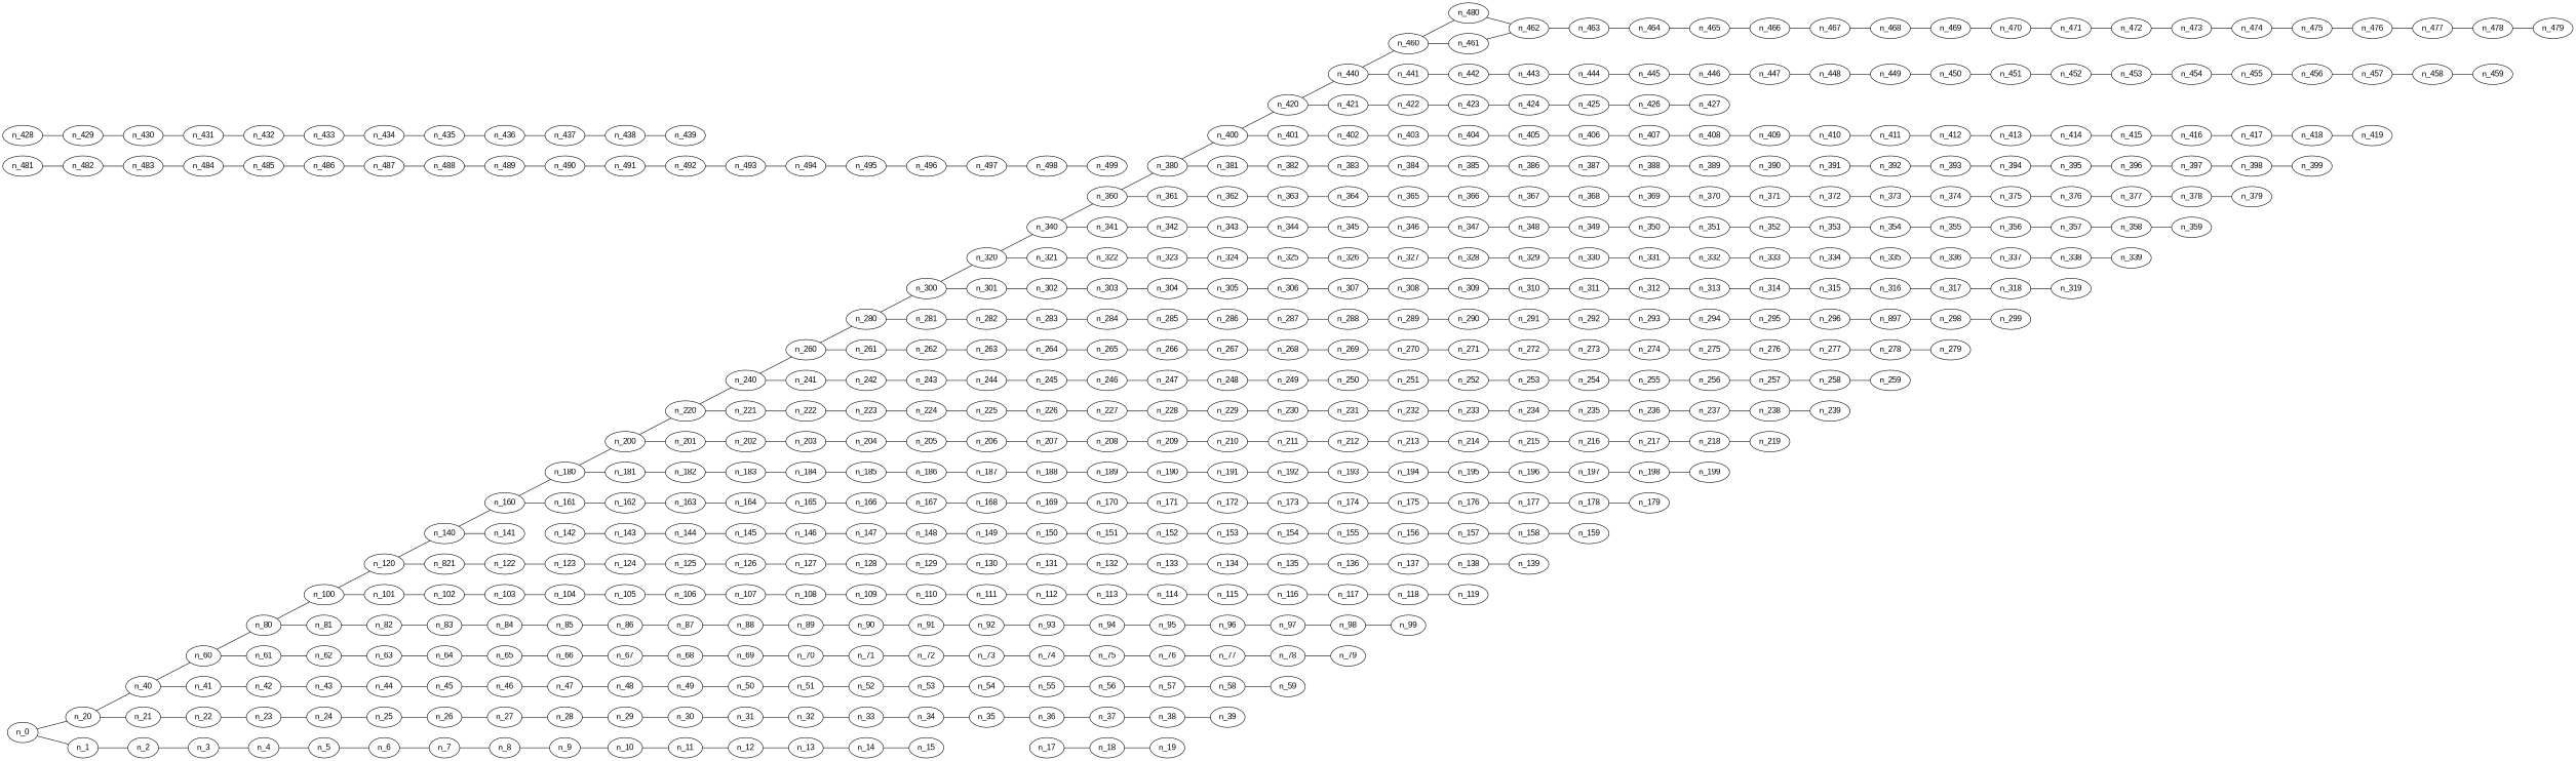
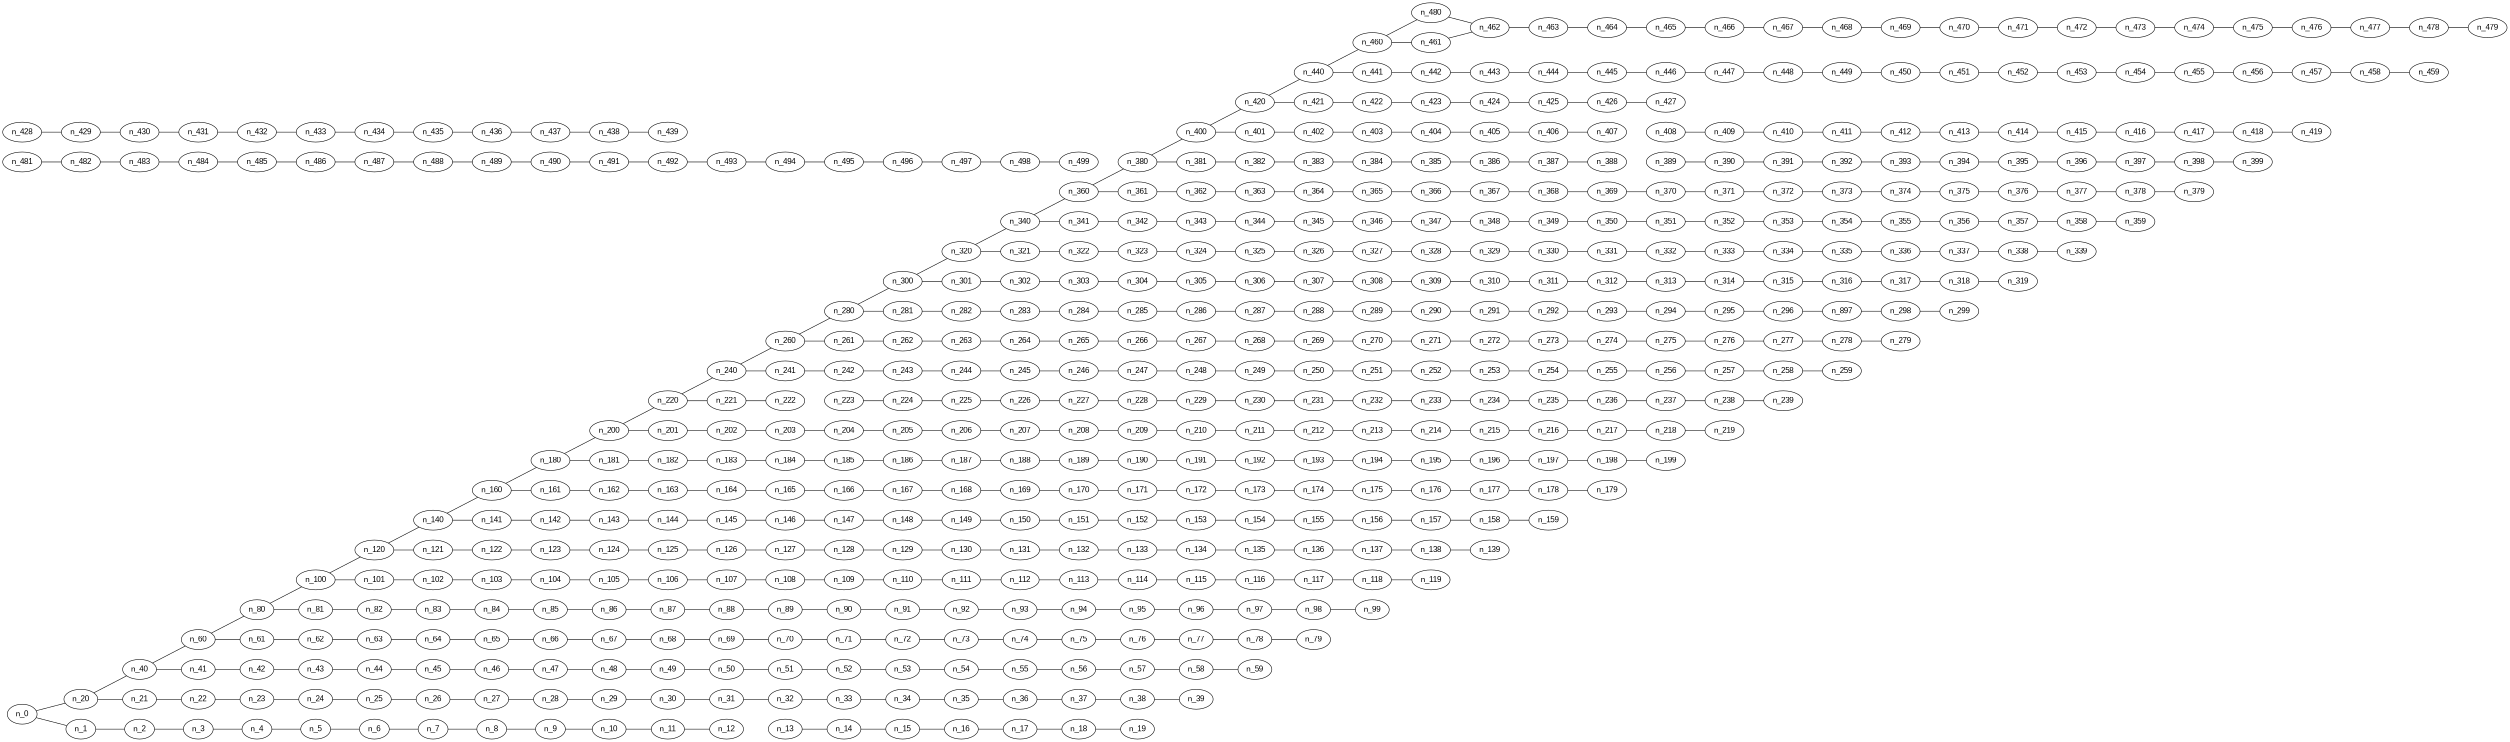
  graph {
    fontname="Liberation Sans"
    rankdir=LR
    node [fontname="Liberation Sans"]
    edge [fontname="Liberation Sans"]
    n_0
    n_20
    n_1
    n_40
    n_21
    n_2
    n_60
    n_41
    n_22
    n_3
    n_80
    n_61
    n_42
    n_23
    n_4
    n_100
    n_81
    n_62
    n_43
    n_24
    n_5
    n_120
    n_101
    n_82
    n_63
    n_44
    n_25
    n_6
    n_140
-   n_121 [label=n_821]
+   n_121
    n_102
    n_83
    n_64
    n_45
    n_26
    n_7
    n_160
    n_141
    n_122
    n_103
    n_84
    n_65
    n_46
    n_27
    n_8
    n_180
    n_161
    n_142
    n_123
    n_104
    n_85
    n_66
    n_47
    n_28
    n_9
    n_200
    n_181
    n_162
    n_143
    n_124
    n_105
    n_86
    n_67
    n_48
    n_29
    n_10
    n_220
    n_201
    n_182
    n_163
    n_144
    n_125
    n_106
    n_87
    n_68
    n_49
    n_30
    n_11
    n_240
    n_221
    n_202
    n_183
    n_164
    n_145
    n_126
    n_107
    n_88
    n_69
    n_50
    n_31
    n_12
    n_260
    n_241
    n_222
    n_203
    n_184
    n_165
    n_146
    n_127
    n_108
    n_89
    n_70
    n_51
    n_32
    n_13
    n_280
    n_261
    n_242
    n_223
    n_204
    n_185
    n_166
    n_147
    n_128
    n_109
    n_90
    n_71
    n_52
    n_33
    n_14
    n_300
    n_281
    n_262
    n_243
    n_224
    n_205
    n_186
    n_167
    n_148
    n_129
    n_110
    n_91
    n_72
    n_53
    n_34
    n_15
    n_320
    n_301
    n_282
    n_263
    n_244
    n_225
    n_206
    n_187
    n_168
    n_149
    n_130
    n_111
    n_92
    n_73
    n_54
    n_35
+   n_16
    n_340
    n_321
    n_302
    n_283
    n_264
    n_245
    n_226
    n_207
    n_188
    n_169
    n_150
    n_131
    n_112
    n_93
    n_74
    n_55
    n_36
    n_17
    n_360
    n_341
    n_322
    n_303
    n_284
    n_265
    n_246
    n_227
    n_208
    n_189
    n_170
    n_151
    n_132
    n_113
    n_94
    n_75
    n_56
    n_37
    n_18
    n_380
    n_361
    n_342
    n_323
    n_304
    n_285
    n_266
    n_247
    n_228
    n_209
    n_190
    n_171
    n_152
    n_133
    n_114
    n_95
    n_76
    n_57
    n_38
    n_19
    n_400
    n_381
    n_362
    n_343
    n_324
    n_305
    n_286
    n_267
    n_248
    n_229
    n_210
    n_191
    n_172
    n_153
    n_134
    n_115
    n_96
    n_77
    n_58
    n_39
    n_420
    n_401
    n_382
    n_363
    n_344
    n_325
    n_306
    n_287
    n_268
    n_249
    n_230
    n_211
    n_192
    n_173
    n_154
    n_135
    n_116
    n_97
    n_78
    n_59
    n_440
    n_421
    n_402
    n_383
    n_364
    n_345
    n_326
    n_307
    n_288
    n_269
    n_250
    n_231
    n_212
    n_193
    n_174
    n_155
    n_136
    n_117
    n_98
    n_79
    n_460
    n_441
    n_422
    n_403
    n_384
    n_365
    n_346
    n_327
    n_308
    n_289
    n_270
    n_251
    n_232
    n_213
    n_194
    n_175
    n_156
    n_137
    n_118
    n_99
    n_480
    n_461
    n_442
    n_423
    n_404
    n_385
    n_366
    n_347
    n_328
    n_309
    n_290
    n_271
    n_252
    n_233
    n_214
    n_195
    n_176
    n_157
    n_138
    n_119
    n_462
    n_443
    n_424
    n_405
    n_386
    n_367
    n_348
    n_329
    n_310
    n_291
    n_272
    n_253
    n_234
    n_215
    n_196
    n_177
    n_158
    n_139
    n_481
    n_482
    n_463
    n_444
    n_425
    n_406
    n_387
    n_368
    n_349
    n_330
    n_311
    n_292
    n_273
    n_254
    n_235
    n_216
    n_197
    n_178
    n_159
    n_483
    n_464
    n_445
    n_426
    n_407
    n_388
    n_369
    n_350
    n_331
    n_312
    n_293
    n_274
    n_255
    n_236
    n_217
    n_198
    n_179
    n_484
    n_465
    n_446
    n_427
    n_408
    n_389
    n_370
    n_351
    n_332
    n_313
    n_294
    n_275
    n_256
    n_237
    n_218
    n_199
    n_485
    n_466
    n_447
    n_409
    n_390
    n_371
    n_352
    n_333
    n_314
    n_295
    n_276
    n_257
    n_238
    n_219
    n_486
    n_467
    n_448
    n_428
    n_429
    n_410
    n_391
    n_372
    n_353
    n_334
    n_315
    n_296
    n_277
    n_258
    n_239
    n_487
    n_468
    n_449
    n_430
    n_411
    n_392
    n_373
    n_354
    n_335
    n_316
    n420 [label=n_897]
    n_278
    n_259
    n_488
    n_469
    n_450
    n_431
    n_412
    n_393
    n_374
    n_355
    n_336
    n_317
    n_298
    n_279
    n_489
    n_470
    n_451
    n_432
    n_413
    n_394
    n_375
    n_356
    n_337
    n_318
    n_299
    n_490
    n_471
    n_452
    n_433
    n_414
    n_395
    n_376
    n_357
    n_338
    n_319
    n_491
    n_472
    n_453
    n_434
    n_415
    n_396
    n_377
    n_358
    n_339
    n_492
    n_473
    n_454
    n_435
    n_416
    n_397
    n_378
    n_359
    n_493
    n_474
    n_455
    n_436
    n_417
    n_398
    n_379
    n_494
    n_475
    n_456
    n_437
    n_418
    n_399
    n_495
    n_476
    n_457
    n_438
    n_419
    n_496
    n_477
    n_458
    n_439
    n_497
    n_478
    n_459
    n_498
    n_479
    n_499
    n_0 -- n_20
    n_0 -- n_1
    n_20 -- n_40
    n_20 -- n_21
    n_1 -- n_2
    n_40 -- n_60
    n_40 -- n_41
    n_21 -- n_22
    n_2 -- n_3
    n_60 -- n_80
    n_60 -- n_61
    n_41 -- n_42
    n_22 -- n_23
    n_3 -- n_4
    n_80 -- n_100
    n_80 -- n_81
    n_61 -- n_62
    n_42 -- n_43
    n_23 -- n_24
    n_4 -- n_5
    n_100 -- n_120
    n_100 -- n_101
    n_81 -- n_82
    n_62 -- n_63
    n_43 -- n_44
    n_24 -- n_25
    n_5 -- n_6
    n_120 -- n_140
    n_120 -- n_121
    n_101 -- n_102
    n_82 -- n_83
    n_63 -- n_64
    n_44 -- n_45
    n_25 -- n_26
    n_6 -- n_7
    n_140 -- n_160
    n_140 -- n_141
    n_121 -- n_122
    n_102 -- n_103
    n_83 -- n_84
    n_64 -- n_65
    n_45 -- n_46
    n_26 -- n_27
    n_7 -- n_8
    n_160 -- n_180
    n_160 -- n_161
+   n_141 -- n_142
    n_122 -- n_123
    n_103 -- n_104
    n_84 -- n_85
    n_65 -- n_66
    n_46 -- n_47
    n_27 -- n_28
    n_8 -- n_9
    n_180 -- n_200
    n_180 -- n_181
    n_161 -- n_162
    n_142 -- n_143
    n_123 -- n_124
    n_104 -- n_105
    n_85 -- n_86
    n_66 -- n_67
    n_47 -- n_48
    n_28 -- n_29
    n_9 -- n_10
    n_200 -- n_220
    n_200 -- n_201
    n_181 -- n_182
    n_162 -- n_163
    n_143 -- n_144
    n_124 -- n_125
    n_105 -- n_106
    n_86 -- n_87
    n_67 -- n_68
    n_48 -- n_49
    n_29 -- n_30
    n_10 -- n_11
    n_220 -- n_240
    n_220 -- n_221
    n_201 -- n_202
    n_182 -- n_183
    n_163 -- n_164
    n_144 -- n_145
    n_125 -- n_126
    n_106 -- n_107
    n_87 -- n_88
    n_68 -- n_69
    n_49 -- n_50
    n_30 -- n_31
    n_11 -- n_12
    n_240 -- n_260
    n_240 -- n_241
    n_221 -- n_222
    n_202 -- n_203
    n_183 -- n_184
    n_164 -- n_165
    n_145 -- n_146
    n_126 -- n_127
    n_107 -- n_108
    n_88 -- n_89
    n_69 -- n_70
    n_50 -- n_51
    n_31 -- n_32
-   n_12 -- n_13
    n_260 -- n_280
    n_260 -- n_261
    n_241 -- n_242
-   n_222 -- n_223
    n_203 -- n_204
    n_184 -- n_185
    n_165 -- n_166
    n_146 -- n_147
    n_127 -- n_128
    n_108 -- n_109
    n_89 -- n_90
    n_70 -- n_71
    n_51 -- n_52
    n_32 -- n_33
    n_13 -- n_14
    n_280 -- n_300
    n_280 -- n_281
    n_261 -- n_262
    n_242 -- n_243
    n_223 -- n_224
    n_204 -- n_205
    n_185 -- n_186
    n_166 -- n_167
    n_147 -- n_148
    n_128 -- n_129
    n_109 -- n_110
    n_90 -- n_91
    n_71 -- n_72
    n_52 -- n_53
    n_33 -- n_34
    n_14 -- n_15
    n_300 -- n_320
    n_300 -- n_301
    n_281 -- n_282
    n_262 -- n_263
    n_243 -- n_244
    n_224 -- n_225
    n_205 -- n_206
    n_186 -- n_187
    n_167 -- n_168
    n_148 -- n_149
    n_129 -- n_130
    n_110 -- n_111
    n_91 -- n_92
    n_72 -- n_73
    n_53 -- n_54
    n_34 -- n_35
+   n_15 -- n_16
    n_320 -- n_340
    n_320 -- n_321
    n_301 -- n_302
    n_282 -- n_283
    n_263 -- n_264
    n_244 -- n_245
    n_225 -- n_226
    n_206 -- n_207
    n_187 -- n_188
    n_168 -- n_169
    n_149 -- n_150
    n_130 -- n_131
    n_111 -- n_112
    n_92 -- n_93
    n_73 -- n_74
    n_54 -- n_55
    n_35 -- n_36
+   n_16 -- n_17
    n_340 -- n_360
    n_340 -- n_341
    n_321 -- n_322
    n_302 -- n_303
    n_283 -- n_284
    n_264 -- n_265
    n_245 -- n_246
    n_226 -- n_227
    n_207 -- n_208
    n_188 -- n_189
    n_169 -- n_170
    n_150 -- n_151
    n_131 -- n_132
    n_112 -- n_113
    n_93 -- n_94
    n_74 -- n_75
    n_55 -- n_56
    n_36 -- n_37
    n_17 -- n_18
    n_360 -- n_380
    n_360 -- n_361
    n_341 -- n_342
    n_322 -- n_323
    n_303 -- n_304
    n_284 -- n_285
    n_265 -- n_266
    n_246 -- n_247
    n_227 -- n_228
    n_208 -- n_209
    n_189 -- n_190
    n_170 -- n_171
    n_151 -- n_152
    n_132 -- n_133
    n_113 -- n_114
    n_94 -- n_95
    n_75 -- n_76
    n_56 -- n_57
    n_37 -- n_38
    n_18 -- n_19
    n_380 -- n_400
    n_380 -- n_381
    n_361 -- n_362
    n_342 -- n_343
    n_323 -- n_324
    n_304 -- n_305
    n_285 -- n_286
    n_266 -- n_267
    n_247 -- n_248
    n_228 -- n_229
    n_209 -- n_210
    n_190 -- n_191
    n_171 -- n_172
    n_152 -- n_153
    n_133 -- n_134
    n_114 -- n_115
    n_95 -- n_96
    n_76 -- n_77
    n_57 -- n_58
    n_38 -- n_39
    n_400 -- n_420
    n_400 -- n_401
    n_381 -- n_382
    n_362 -- n_363
    n_343 -- n_344
    n_324 -- n_325
    n_305 -- n_306
    n_286 -- n_287
    n_267 -- n_268
    n_248 -- n_249
    n_229 -- n_230
    n_210 -- n_211
    n_191 -- n_192
    n_172 -- n_173
    n_153 -- n_154
    n_134 -- n_135
    n_115 -- n_116
    n_96 -- n_97
    n_77 -- n_78
    n_58 -- n_59
    n_420 -- n_440
    n_420 -- n_421
    n_401 -- n_402
    n_382 -- n_383
    n_363 -- n_364
    n_344 -- n_345
    n_325 -- n_326
    n_306 -- n_307
    n_287 -- n_288
    n_268 -- n_269
    n_249 -- n_250
    n_230 -- n_231
    n_211 -- n_212
    n_192 -- n_193
    n_173 -- n_174
    n_154 -- n_155
    n_135 -- n_136
    n_116 -- n_117
    n_97 -- n_98
    n_78 -- n_79
    n_440 -- n_460
    n_440 -- n_441
    n_421 -- n_422
    n_402 -- n_403
    n_383 -- n_384
    n_364 -- n_365
    n_345 -- n_346
    n_326 -- n_327
    n_307 -- n_308
    n_288 -- n_289
    n_269 -- n_270
    n_250 -- n_251
    n_231 -- n_232
    n_212 -- n_213
    n_193 -- n_194
    n_174 -- n_175
    n_155 -- n_156
    n_136 -- n_137
    n_117 -- n_118
    n_98 -- n_99
    n_460 -- n_480
    n_460 -- n_461
    n_441 -- n_442
    n_422 -- n_423
    n_403 -- n_404
    n_384 -- n_385
    n_365 -- n_366
    n_346 -- n_347
    n_327 -- n_328
    n_308 -- n_309
    n_289 -- n_290
    n_270 -- n_271
    n_251 -- n_252
    n_232 -- n_233
    n_213 -- n_214
    n_194 -- n_195
    n_175 -- n_176
    n_156 -- n_157
    n_137 -- n_138
    n_118 -- n_119
    n_480 -- n_462
    n_461 -- n_462
    n_442 -- n_443
    n_423 -- n_424
    n_404 -- n_405
    n_385 -- n_386
    n_366 -- n_367
    n_347 -- n_348
    n_328 -- n_329
    n_309 -- n_310
    n_290 -- n_291
    n_271 -- n_272
    n_252 -- n_253
    n_233 -- n_234
    n_214 -- n_215
    n_195 -- n_196
    n_176 -- n_177
    n_157 -- n_158
    n_138 -- n_139
    n_462 -- n_463
    n_443 -- n_444
    n_424 -- n_425
    n_405 -- n_406
    n_386 -- n_387
    n_367 -- n_368
    n_348 -- n_349
    n_329 -- n_330
    n_310 -- n_311
    n_291 -- n_292
    n_272 -- n_273
    n_253 -- n_254
    n_234 -- n_235
    n_215 -- n_216
    n_196 -- n_197
    n_177 -- n_178
    n_158 -- n_159
    n_481 -- n_482
    n_482 -- n_483
    n_463 -- n_464
    n_444 -- n_445
    n_425 -- n_426
    n_406 -- n_407
    n_387 -- n_388
    n_368 -- n_369
    n_349 -- n_350
    n_330 -- n_331
    n_311 -- n_312
    n_292 -- n_293
    n_273 -- n_274
    n_254 -- n_255
    n_235 -- n_236
    n_216 -- n_217
    n_197 -- n_198
    n_178 -- n_179
    n_483 -- n_484
    n_464 -- n_465
    n_445 -- n_446
    n_426 -- n_427
-   n_407 -- n_408
-   n_388 -- n_389
    n_369 -- n_370
    n_350 -- n_351
    n_331 -- n_332
    n_312 -- n_313
    n_293 -- n_294
    n_274 -- n_275
    n_255 -- n_256
    n_236 -- n_237
    n_217 -- n_218
    n_198 -- n_199
    n_484 -- n_485
    n_465 -- n_466
    n_446 -- n_447
    n_408 -- n_409
    n_389 -- n_390
    n_370 -- n_371
    n_351 -- n_352
    n_332 -- n_333
    n_313 -- n_314
    n_294 -- n_295
    n_275 -- n_276
    n_256 -- n_257
    n_237 -- n_238
    n_218 -- n_219
    n_485 -- n_486
    n_466 -- n_467
    n_447 -- n_448
    n_409 -- n_410
    n_390 -- n_391
    n_371 -- n_372
    n_352 -- n_353
    n_333 -- n_334
    n_314 -- n_315
    n_295 -- n_296
    n_276 -- n_277
    n_257 -- n_258
    n_238 -- n_239
    n_486 -- n_487
    n_467 -- n_468
    n_448 -- n_449
    n_428 -- n_429
    n_429 -- n_430
    n_410 -- n_411
    n_391 -- n_392
    n_372 -- n_373
    n_353 -- n_354
    n_334 -- n_335
    n_315 -- n_316
    n_296 -- n420
    n_277 -- n_278
    n_258 -- n_259
    n_487 -- n_488
    n_468 -- n_469
    n_449 -- n_450
    n_430 -- n_431
    n_411 -- n_412
    n_392 -- n_393
    n_373 -- n_374
    n_354 -- n_355
    n_335 -- n_336
    n_316 -- n_317
    n420 -- n_298
    n_278 -- n_279
    n_488 -- n_489
    n_469 -- n_470
    n_450 -- n_451
    n_431 -- n_432
    n_412 -- n_413
    n_393 -- n_394
    n_374 -- n_375
    n_355 -- n_356
    n_336 -- n_337
    n_317 -- n_318
    n_298 -- n_299
    n_489 -- n_490
    n_470 -- n_471
    n_451 -- n_452
    n_432 -- n_433
    n_413 -- n_414
    n_394 -- n_395
    n_375 -- n_376
    n_356 -- n_357
    n_337 -- n_338
    n_318 -- n_319
    n_490 -- n_491
    n_471 -- n_472
    n_452 -- n_453
    n_433 -- n_434
    n_414 -- n_415
    n_395 -- n_396
    n_376 -- n_377
    n_357 -- n_358
    n_338 -- n_339
    n_491 -- n_492
    n_472 -- n_473
    n_453 -- n_454
    n_434 -- n_435
    n_415 -- n_416
    n_396 -- n_397
    n_377 -- n_378
    n_358 -- n_359
    n_492 -- n_493
    n_473 -- n_474
    n_454 -- n_455
    n_435 -- n_436
    n_416 -- n_417
    n_397 -- n_398
    n_378 -- n_379
    n_493 -- n_494
    n_474 -- n_475
    n_455 -- n_456
    n_436 -- n_437
    n_417 -- n_418
    n_398 -- n_399
    n_494 -- n_495
    n_475 -- n_476
    n_456 -- n_457
    n_437 -- n_438
    n_418 -- n_419
    n_495 -- n_496
    n_476 -- n_477
    n_457 -- n_458
    n_438 -- n_439
    n_496 -- n_497
    n_477 -- n_478
    n_458 -- n_459
    n_497 -- n_498
    n_478 -- n_479
    n_498 -- n_499
  }
